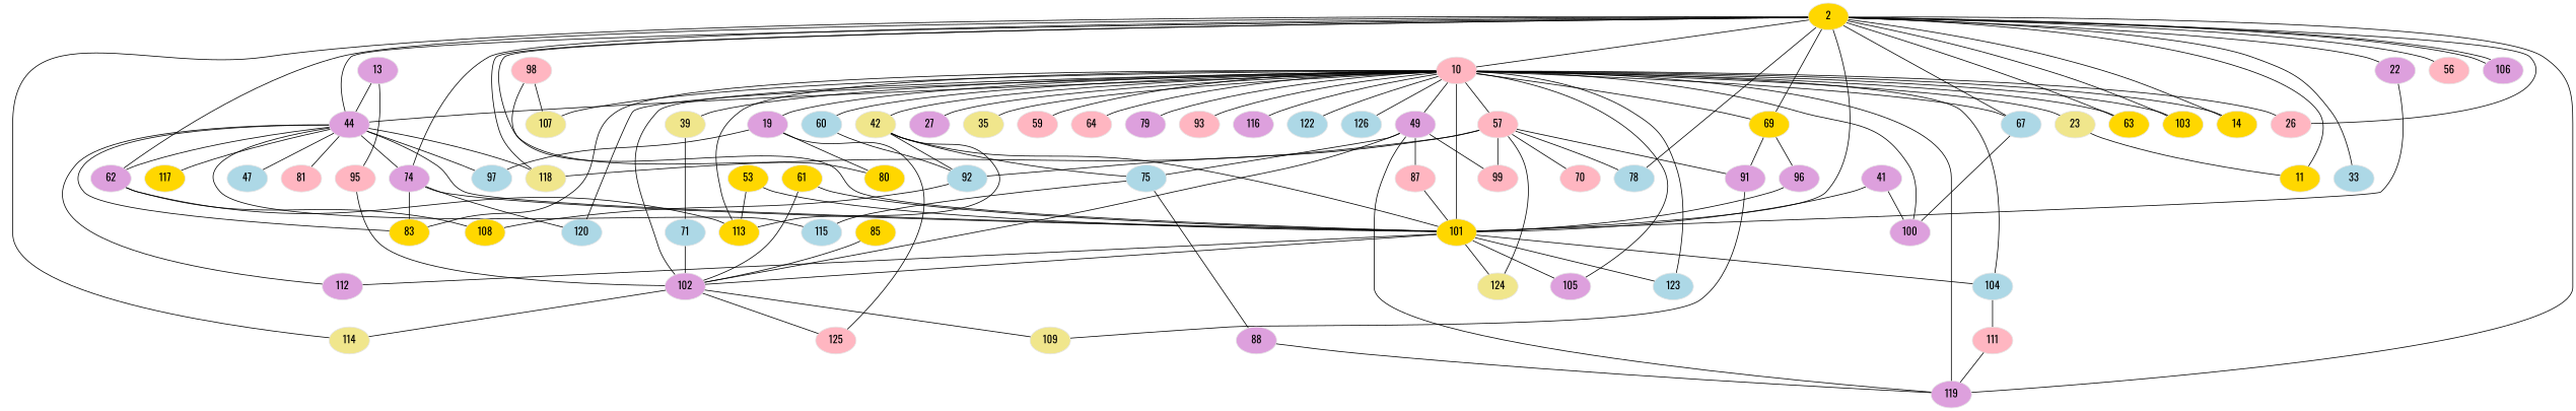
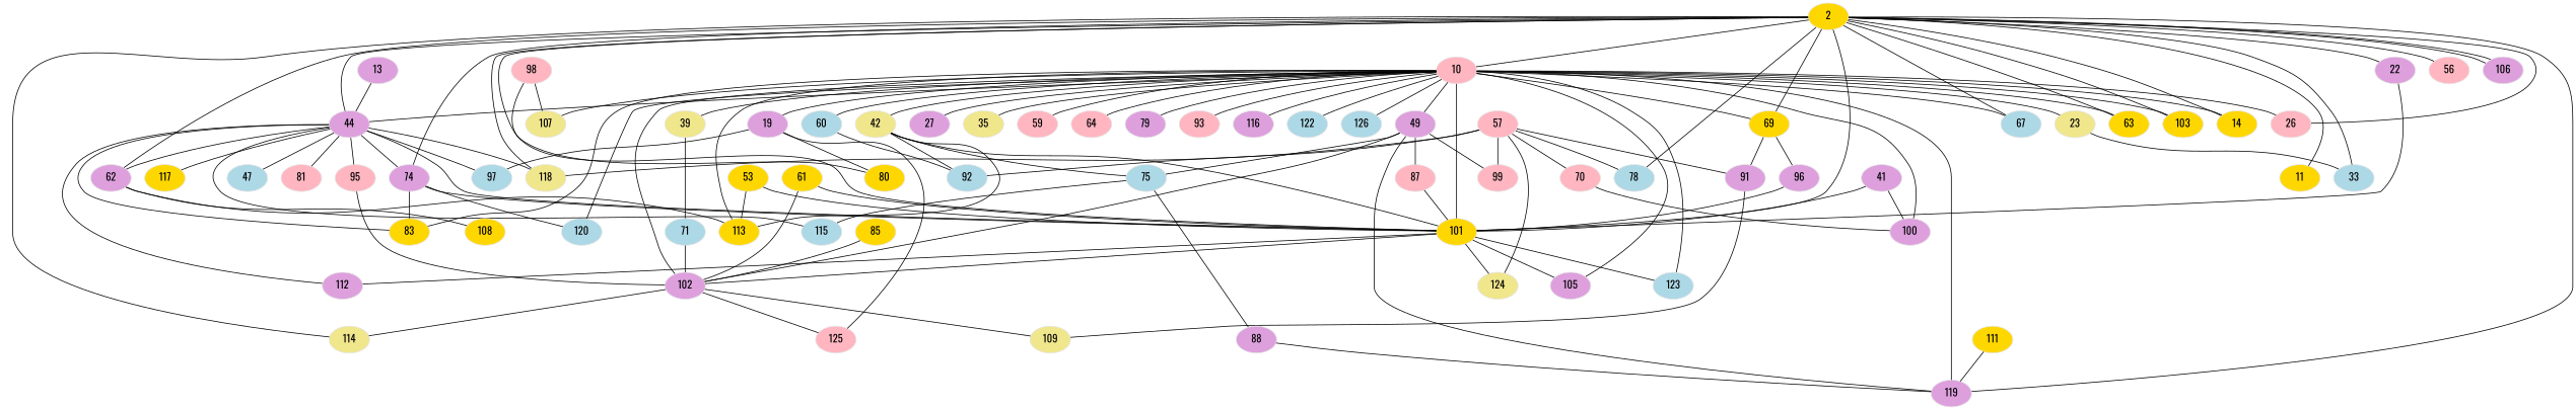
  graph {
    fontname=Oswald
    node [color=gray90 fillcolor=plum fontname=Oswald style=filled]
    edge [fontname=Oswald]
    2 [fillcolor=gold super="+1"]
    10 [fillcolor=lightpink super="+4+6"]
    11 [fillcolor=gold]
    14 [fillcolor=gold]
    22
    26 [fillcolor=lightpink]
    33 [fillcolor=lightblue]
    44 [super="+7"]
    56 [fillcolor=lightpink]
    62 [super="+46"]
    63 [fillcolor=gold]
    67 [fillcolor=lightblue]
    69 [fillcolor=gold super="+25"]
    74 [super="+32+68"]
    78 [fillcolor=lightblue]
    80 [fillcolor=gold]
    101 [fillcolor=gold super="+90+89"]
    103 [fillcolor=gold]
    106
    114 [fillcolor=khaki]
    118 [fillcolor=khaki super="+51"]
    119 [super="+58+94"]
    19
    23 [fillcolor=khaki]
    27
    35 [fillcolor=khaki]
    39 [fillcolor=khaki]
    42 [fillcolor=khaki super="+12"]
    49 [super="+45+36"]
    57 [fillcolor=lightpink super="+43"]
    59 [fillcolor=lightpink]
    60 [fillcolor=lightblue]
    64 [fillcolor=lightpink]
    79 [super="+48"]
    83 [fillcolor=gold]
    93 [fillcolor=lightpink]
    100 [super="+38+77"]
    102 [super="+20+73"]
-   104 [fillcolor=lightblue super="+65+24"]
    105
    107 [fillcolor=khaki]
    113 [fillcolor=gold super="+37"]
    116
    120 [fillcolor=lightblue super="+110"]
    122 [fillcolor=lightblue]
    123 [fillcolor=lightblue]
    126 [fillcolor=lightblue]
    97 [fillcolor=lightblue]
    47 [fillcolor=lightblue]
    81 [fillcolor=lightpink]
    95 [fillcolor=lightpink]
    112
    115 [fillcolor=lightblue]
    117 [fillcolor=gold]
    108 [fillcolor=gold]
    91 [super="+52"]
    96
    92 [fillcolor=lightblue super="+16"]
    124 [fillcolor=khaki]
    125 [fillcolor=lightpink]
    71 [fillcolor=lightblue]
    75 [fillcolor=lightblue]
    87 [fillcolor=lightpink]
    99 [fillcolor=lightpink]
    70 [fillcolor=lightpink]
    88
    109 [fillcolor=khaki]
-   111 [fillcolor=lightpink]
+   111 [fillcolor=gold]
    13
    41
    98 [fillcolor=lightpink]
    53 [fillcolor=gold]
    61 [fillcolor=gold]
    85 [fillcolor=gold]
    2 -- 10 [weight=8]
    2 -- 11 [weight=2]
    2 -- 14
    2 -- 22
    2 -- 26
    2 -- 33
    2 -- 44 [weight=4]
    2 -- 56 [weight=2]
    2 -- 62
    2 -- 63
    2 -- 67
    2 -- 69 [weight=2]
    2 -- 74
    2 -- 78
    2 -- 80
    2 -- 101 [weight=6]
    2 -- 103
    2 -- 106
    2 -- 106
    2 -- 114
    2 -- 118
    2 -- 119
    10 -- 14
    10 -- 26
    10 -- 44 [weight=9]
    10 -- 63
    10 -- 67
    10 -- 69
    10 -- 101 [weight=18]
    10 -- 103
    10 -- 119 [weight=3]
    10 -- 19 [weight=2]
    10 -- 23 [weight=2]
    10 -- 27 [weight=2]
    10 -- 35 [weight=2]
    10 -- 39 [weight=2]
    10 -- 42
    10 -- 49 [weight=6]
-   10 -- 57 [weight=4]
    10 -- 59 [weight=2]
    10 -- 60
    10 -- 64 [weight=2]
    10 -- 79 [weight=4]
    10 -- 83
    10 -- 93
    10 -- 100 [weight=4]
    10 -- 102 [weight=4]
-   10 -- 104 [weight=3]
    10 -- 105
    10 -- 107
    10 -- 113 [weight=2]
    10 -- 116 [weight=2]
    10 -- 120
    10 -- 122
    10 -- 123
    10 -- 126
    22 -- 101
    44 -- 62
    44 -- 74 [weight=2]
    44 -- 101 [weight=4]
    44 -- 118
    44 -- 83
    44 -- 97
    44 -- 47 [weight=2]
    44 -- 81
-   13 -- 95
+   44 -- 95
    44 -- 112
    44 -- 115
    44 -- 117 [weight=2]
    62 -- 113
    62 -- 108
    69 -- 91 [weight=2]
    69 -- 96
    74 -- 101
    74 -- 83
    74 -- 120
    101 -- 102
-   101 -- 104
    101 -- 105
    101 -- 123
    101 -- 112
    101 -- 124
    19 -- 80
    19 -- 97
    19 -- 125
-   23 -- 11
+   23 -- 33
    39 -- 71
    42 -- 101
    42 -- 113 [weight=2]
    42 -- 92
    42 -- 75
    49 -- 119
    49 -- 102
    49 -- 75
    49 -- 87
    49 -- 99
    57 -- 78
    57 -- 118
    57 -- 91
    57 -- 92 [weight=2]
    57 -- 124
    57 -- 99
    57 -- 70
    60 -- 92
    102 -- 114
    102 -- 125
    102 -- 109
-   104 -- 111
    95 -- 102
    91 -- 109
    96 -- 101
-   92 -- 108
    71 -- 102
    75 -- 115
    75 -- 88
    87 -- 101
-   67 -- 100
+   70 -- 100
    88 -- 119
    111 -- 119
    13 -- 44
    41 -- 101
    41 -- 100
    98 -- 101
    98 -- 107
    53 -- 101
    53 -- 113
    61 -- 101
    61 -- 102
    85 -- 102
  }
